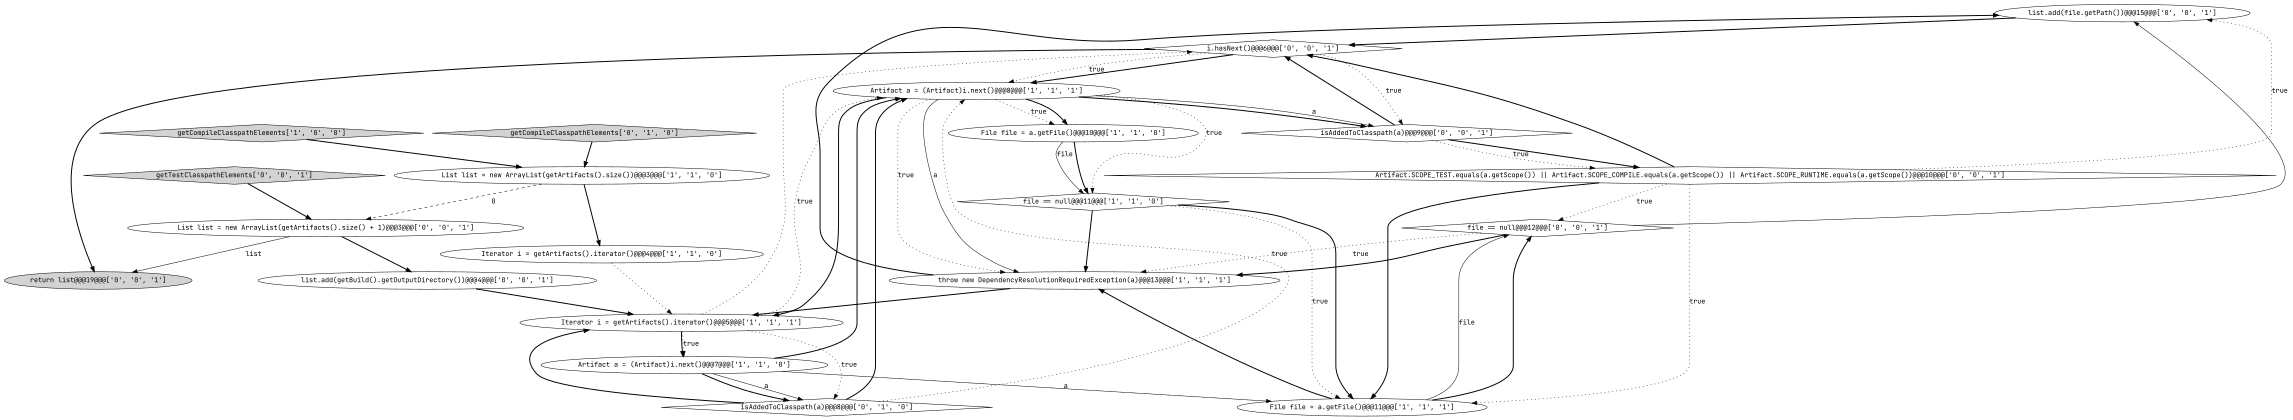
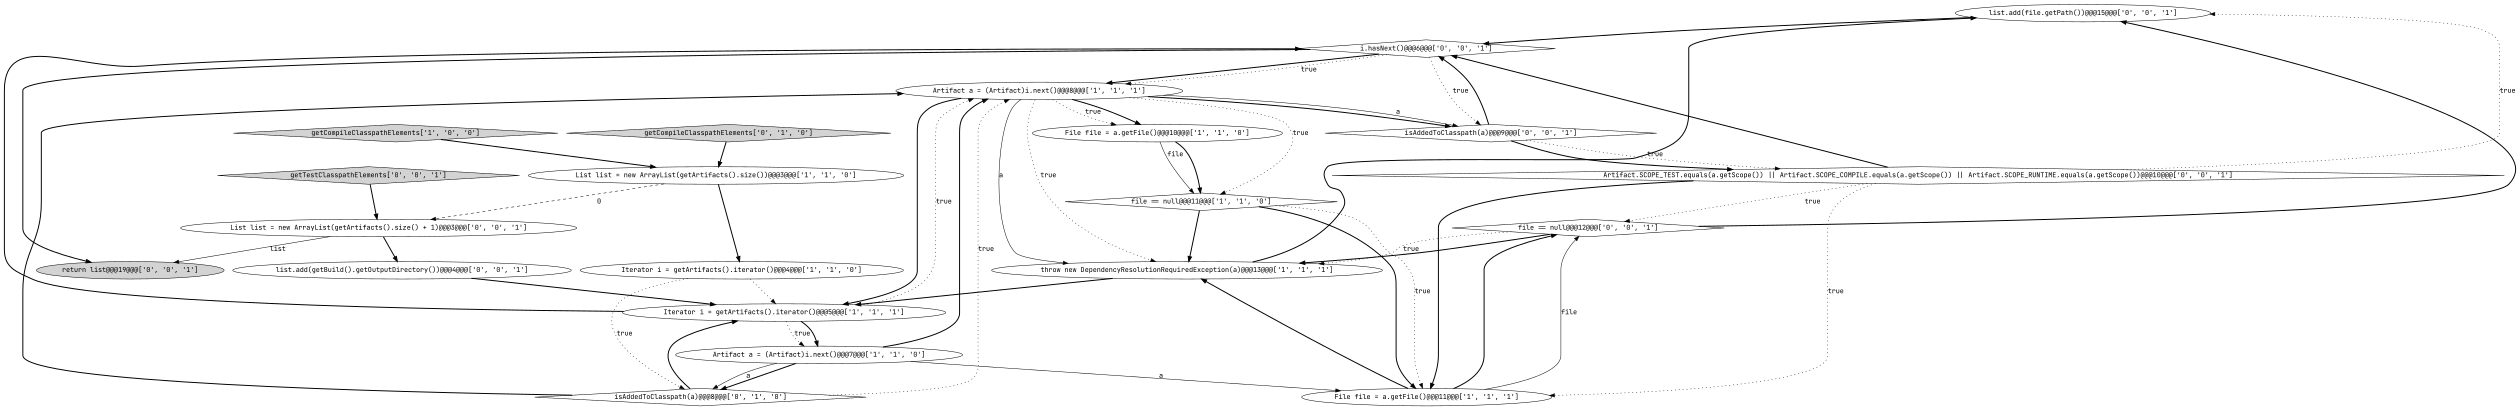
  digraph {
    fontname="JetBrains Mono"
    node [fillcolor=white fontname="JetBrains Mono" shape=ellipse style=filled]
    edge [fontname="JetBrains Mono" style=bold]
    n1 [label="list.add(file.getPath())@@@15@@@['0', '0', '1']"]
    n2 [label="i.hasNext()@@@6@@@['0', '0', '1']" shape=diamond]
    n3 [fillcolor=lightgray label="return list@@@19@@@['0', '0', '1']"]
    n4 [label="Artifact a = (Artifact)i.next()@@@8@@@['1', '1', '1']"]
    n5 [label="isAddedToClasspath(a)@@@9@@@['0', '0', '1']" shape=diamond]
    n6 [fillcolor=lightgray label="getCompileClasspathElements['1', '0', '0']" shape=diamond]
    n7 [label="List list = new ArrayList(getArtifacts().size())@@@3@@@['1', '1', '0']"]
    n8 [label="List list = new ArrayList(getArtifacts().size() + 1)@@@3@@@['0', '0', '1']"]
    n9 [label="Iterator i = getArtifacts().iterator()@@@4@@@['1', '1', '0']"]
    n10 [label="throw new DependencyResolutionRequiredException(a)@@@13@@@['1', '1', '1']"]
    n11 [label="File file = a.getFile()@@@10@@@['1', '1', '0']"]
    n12 [label="file == null@@@11@@@['1', '1', '0']" shape=diamond]
    n13 [label="Iterator i = getArtifacts().iterator()@@@5@@@['1', '1', '1']"]
    n14 [label="Artifact.SCOPE_TEST.equals(a.getScope()) || Artifact.SCOPE_COMPILE.equals(a.getScope()) || Artifact.SCOPE_RUNTIME.equals(a.getScope())@@@10@@@['0', '0', '1']" shape=diamond]
    n15 [label="File file = a.getFile()@@@11@@@['1', '1', '1']"]
    n16 [label="isAddedToClasspath(a)@@@8@@@['0', '1', '0']" shape=diamond]
    n17 [label="Artifact a = (Artifact)i.next()@@@7@@@['1', '1', '0']"]
    n18 [label="file == null@@@12@@@['0', '0', '1']" shape=diamond]
    n19 [label="list.add(getBuild().getOutputDirectory())@@@4@@@['0', '0', '1']"]
    n20 [fillcolor=lightgray label="getTestClasspathElements['0', '0', '1']" shape=diamond]
    n21 [fillcolor=lightgray label="getCompileClasspathElements['0', '1', '0']" shape=diamond]
    n1 -> n2
    n2 -> n3
    n2 -> n4
    n2 -> n4 [label=true style=dotted]
    n2 -> n5 [label=true style=dotted]
    n4 -> n5
    n4 -> n5 [label=a style=solid]
    n4 -> n10 [label=a style=solid]
    n4 -> n10 [label=true style=dotted]
    n4 -> n11 [label=true style=dotted]
    n4 -> n11
    n4 -> n12 [label=true style=dotted]
    n4 -> n13
    n5 -> n2
    n5 -> n14
    n5 -> n14 [label=true style=dotted]
    n6 -> n7
    n7 -> n8 [label=0 style=dashed]
    n7 -> n9
    n8 -> n3 [label=list style=solid]
    n8 -> n19
    n9 -> n13 [style=dotted]
    n10 -> n1
    n10 -> n13
    n11 -> n12
    n11 -> n12 [label=file style=solid]
    n12 -> n10
    n12 -> n15 [label=true style=dotted]
    n12 -> n15
-   n13 -> n2 [style=dotted]
+   n13 -> n2
    n13 -> n4 [label=true style=dotted]
-   n13 -> n16 [label=true style=dotted]
+   n9 -> n16 [label=true style=dotted]
    n13 -> n17 [label=true style=dotted]
    n13 -> n17
    n14 -> n1 [label=true style=dotted]
    n14 -> n2
    n14 -> n15
    n14 -> n15 [label=true style=dotted]
    n14 -> n18 [label=true style=dotted]
    n15 -> n10
    n15 -> n18
    n15 -> n18 [label=file style=solid]
    n16 -> n4 [label=true style=dotted]
    n16 -> n4
    n16 -> n13
    n17 -> n4
    n17 -> n15 [label=a style=solid]
    n17 -> n16
    n17 -> n16 [label=a style=solid]
-   n18 -> n1 [style=solid]
+   n18 -> n1
    n18 -> n10 [label=true style=dotted]
    n18 -> n10
    n19 -> n13
    n20 -> n8
    n21 -> n7
  }
